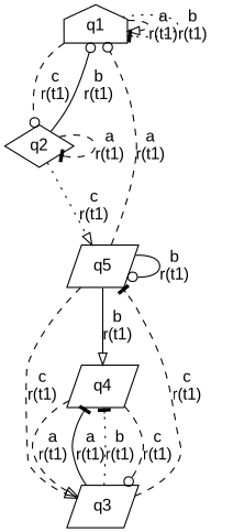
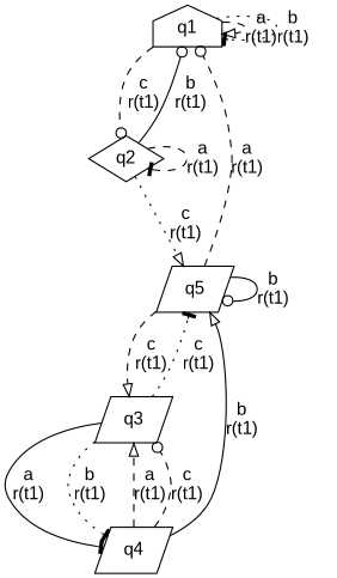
  digraph {
    fontname="Liberation Sans"
    node [fontname="Liberation Sans" shape=parallelogram]
    edge [arrowhead=onormal fontname="Liberation Sans" style=dashed]
    n1 [label=q1 shape=house]
    n2 [label=q2 shape=diamond]
    n3 [label=q5]
    n4 [label=q3]
    n5 [label=q4]
    n1 -> n1 [label="a\nr(t1)\n"]
    n1 -> n1 [arrowhead=tee label="b\nr(t1)\n" style=dotted]
    n1 -> n2 [arrowhead=odot label="c\nr(t1)\n"]
    n2 -> n1 [arrowhead=odot label="b\nr(t1)\n" style=solid]
    n2 -> n2 [arrowhead=tee label="a\nr(t1)\n"]
    n2 -> n3 [label="c\nr(t1)\n" style=dotted]
    n3 -> n1 [arrowhead=odot label="a\nr(t1)\n"]
    n3 -> n3 [arrowhead=odot label="b\nr(t1)\n" style=solid]
    n3 -> n4 [label="c\nr(t1)\n"]
-   n4 -> n3 [arrowhead=tee label="c\nr(t1)\n"]
+   n4 -> n3 [arrowhead=tee label="c\nr(t1)\n" style=dotted]
    n4 -> n5 [arrowhead=tee label="a\nr(t1)\n" style=solid]
    n4 -> n5 [arrowhead=tee label="b\nr(t1)\n" style=dotted]
-   n3 -> n5 [label="b\nr(t1)\n" style=solid]
+   n5 -> n3 [label="b\nr(t1)\n" style=solid]
    n5 -> n4 [label="a\nr(t1)\n"]
    n5 -> n4 [arrowhead=odot label="c\nr(t1)\n"]
  }
